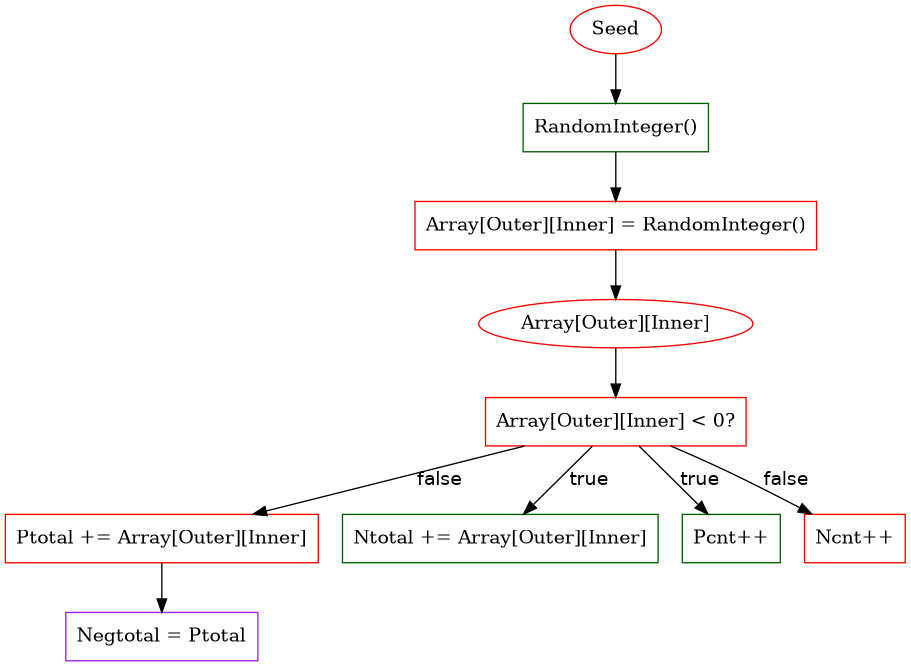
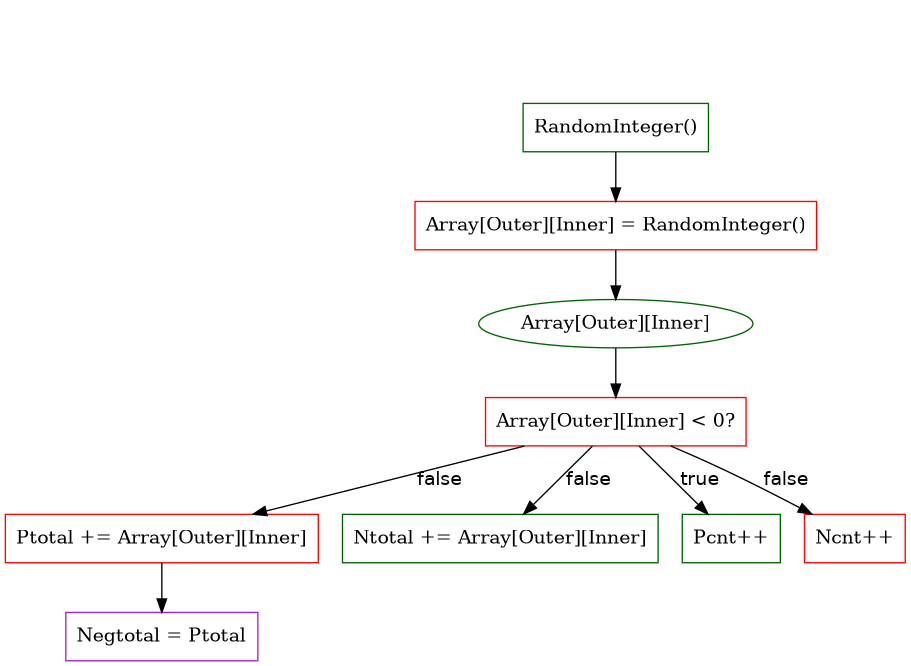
  digraph {
    node [color=red shape=box]
    edge [fontname=Helvetica]
-   n1 [fillcolor=lightblue label=Seed shape=ellipse]
    n2 [color=darkgreen label="RandomInteger()"]
    n3 [label="Array[Outer][Inner] = RandomInteger()"]
-   n4 [label="Array[Outer][Inner]" shape=ellipse]
+   n4 [color=darkgreen label="Array[Outer][Inner]" shape=ellipse]
    n5 [label="Array[Outer][Inner] < 0?"]
    n6 [label="Ptotal += Array[Outer][Inner]"]
    n7 [color=darkgreen label="Ntotal += Array[Outer][Inner]"]
    n8 [color=darkgreen label="Pcnt++"]
    n9 [label="Ncnt++"]
    n10 [color=purple label="Negtotal = Ptotal"]
-   n1 -> n2
    n2 -> n3
    n3 -> n4
    n4 -> n5
    n5 -> n6 [label=false]
-   n5 -> n7 [label=true]
+   n5 -> n7 [label=false]
    n5 -> n8 [label=true]
    n5 -> n9 [label=false]
    n6 -> n10
  }
